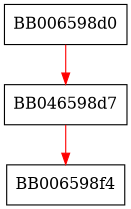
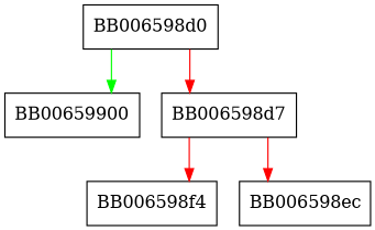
  digraph {
    splines=ortho
    node [shape=box]
    edge [color=red]
    BB006598d0
-   BB006598d7 [label=BB046598d7]
+   BB00659900
+   BB006598d7
    BB006598f4
+   BB006598ec
+   BB006598d0 -> BB00659900 [color=green]
    BB006598d0 -> BB006598d7
    BB006598d7 -> BB006598f4
+   BB006598d7 -> BB006598ec
  }
